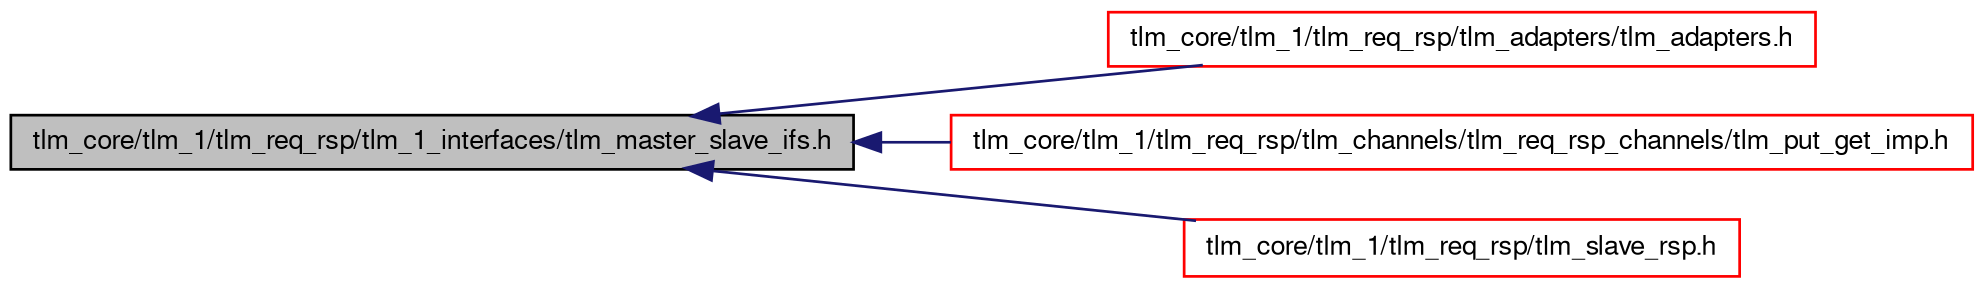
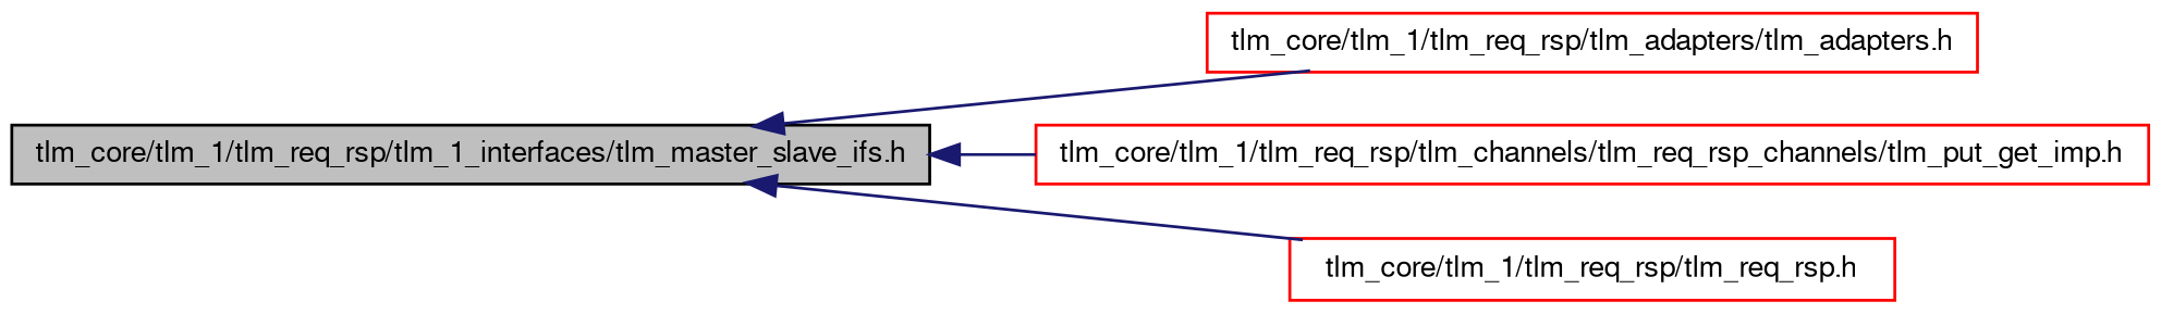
  digraph {
    rankdir=LR
    node [color=red fillcolor=white fontname=FreeSans fontsize=10 shape=record style=filled]
    edge [color=midnightblue dir=back fontname=FreeSans fontsize=10 labelfontname=FreeSans labelfontsize=10 style=solid]
    n1 [color=black fillcolor=grey75 fontcolor=black height=0.2 label="tlm_core/tlm_1/tlm_req_rsp/tlm_1_interfaces/tlm_master_slave_ifs.h" width=0.4]
    n2 [height=0.2 label="tlm_core/tlm_1/tlm_req_rsp/tlm_adapters/tlm_adapters.h" width=0.4]
    n3 [height=0.2 label="tlm_core/tlm_1/tlm_req_rsp/tlm_channels/tlm_req_rsp_channels/tlm_put_get_imp.h" width=0.4]
-   n4 [height=0.2 label="tlm_core/tlm_1/tlm_req_rsp/tlm_slave_rsp.h" width=0.4]
+   n4 [height=0.2 label="tlm_core/tlm_1/tlm_req_rsp/tlm_req_rsp.h" width=0.4]
    n1 -> n2
    n1 -> n3
    n1 -> n4
  }
